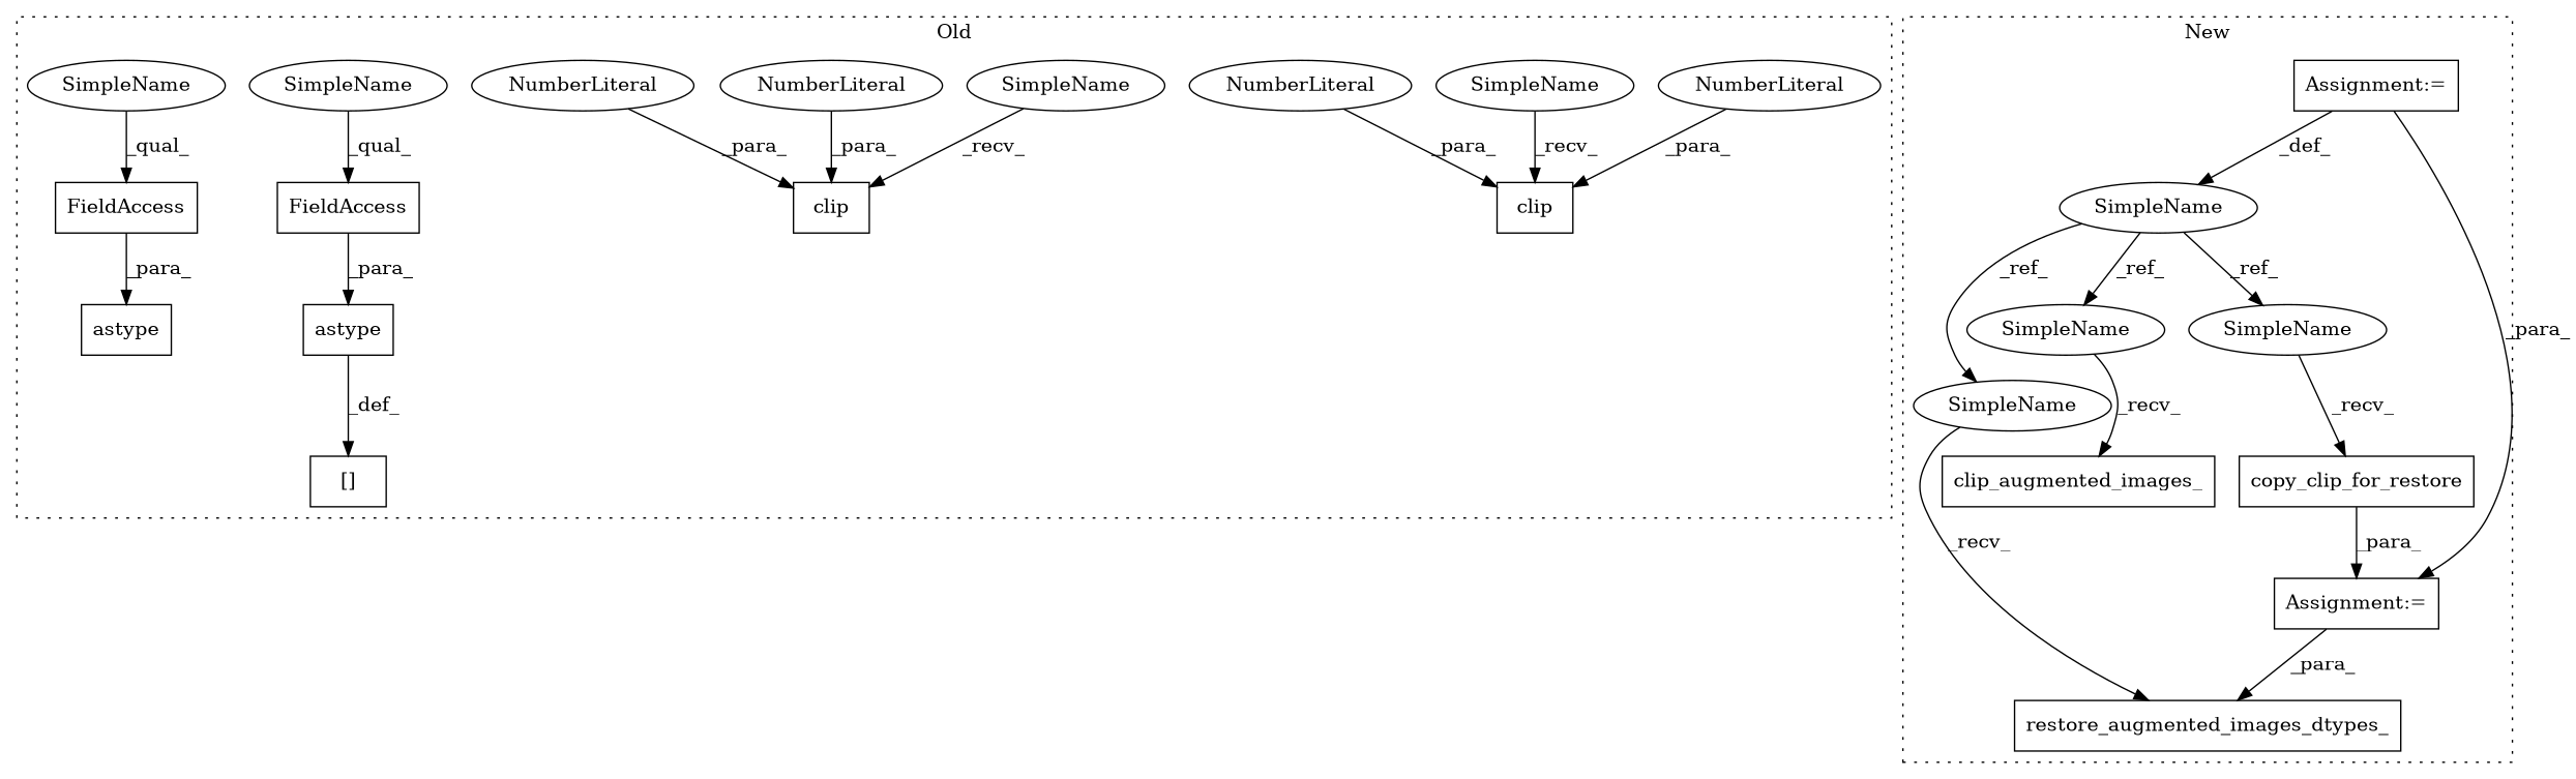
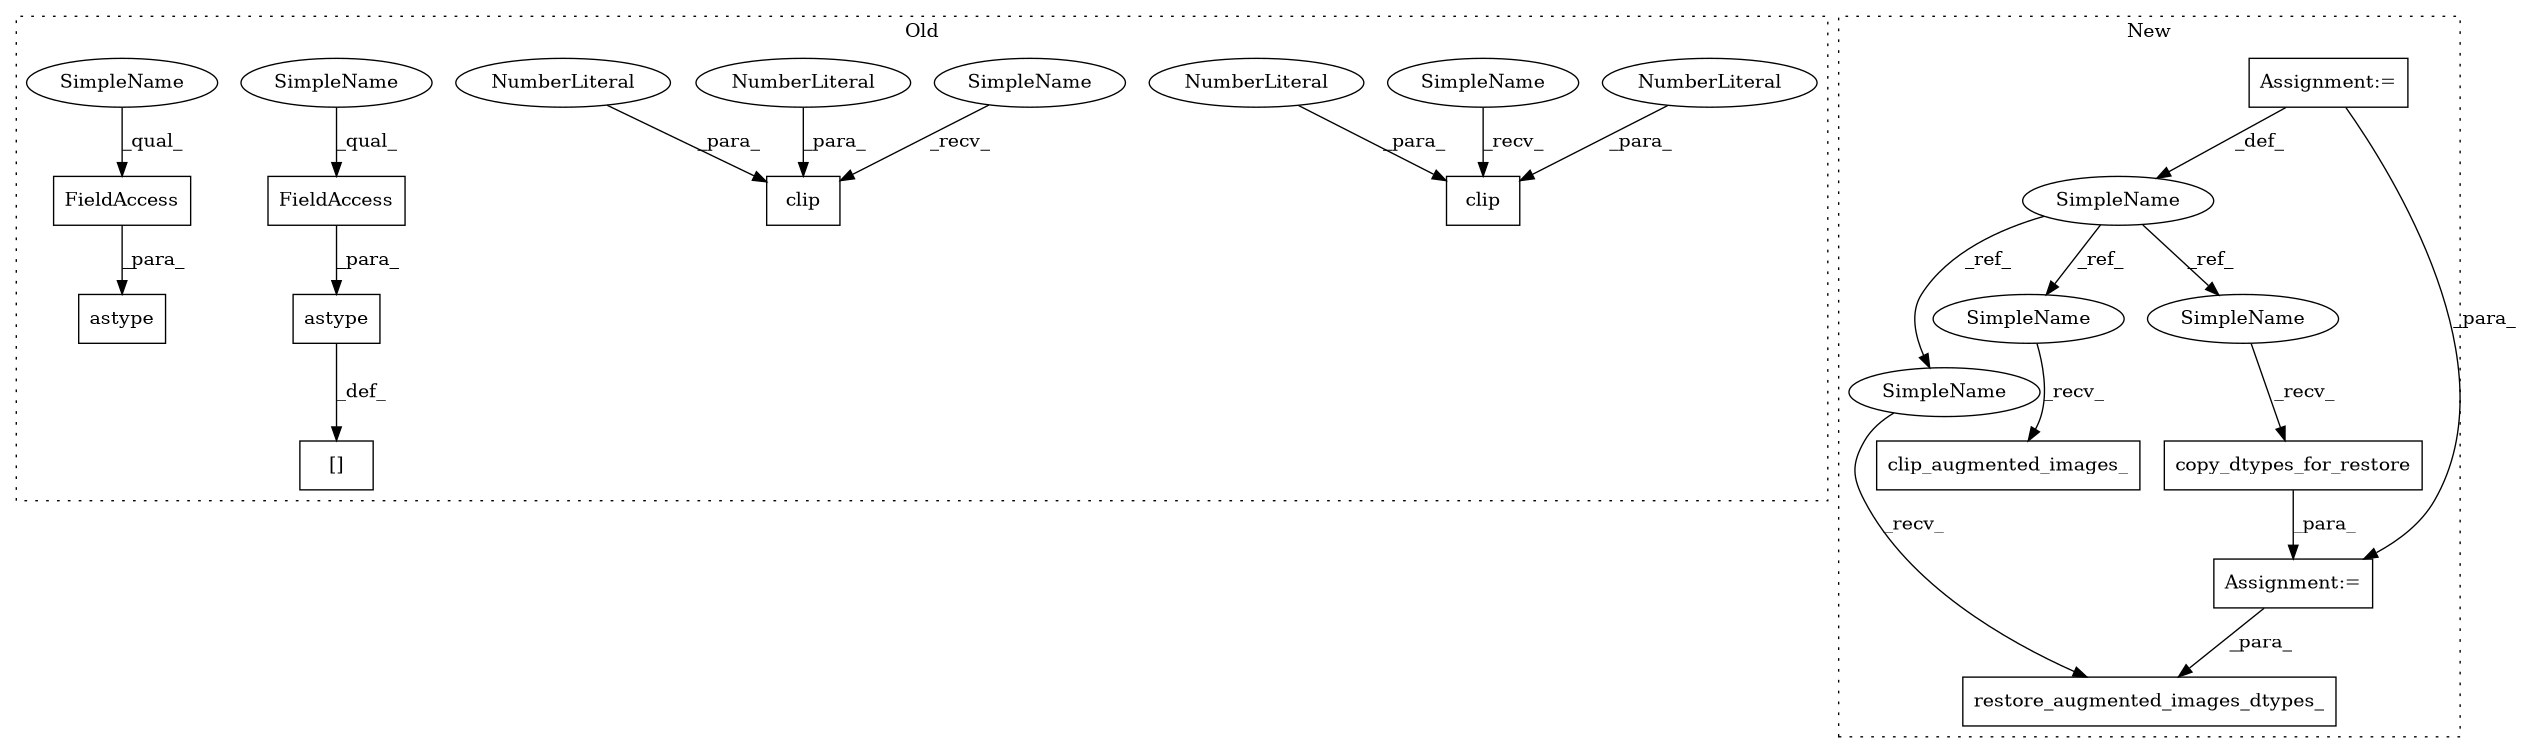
  digraph {
    node [a=42 l=4 s=26925 shape=box]
    n1 [a=32 l="7,1" label=astype s="26918,26936"]
    n2 [a=22 l=11 label=FieldAccess]
    n3 [a=2 l="7,1" label="[]" s="26902,26910"]
    n4 [a=32 l="5,1" label=clip s="26869,26891"]
    n5 [a=34 l=3 label=NumberLiteral s=26882 shape=ellipse]
    n6 [a=34 l=1 label=NumberLiteral s=26880 shape=ellipse]
    n7 [a=22 l=11 label=FieldAccess s=27275]
    n8 [a=32 l="7,1" label=astype s="27268,27286"]
    n9 [a=32 l="5,1" label=clip s="27217,27239"]
    n10 [a=34 l=3 label=NumberLiteral s=27230 shape=ellipse]
    n11 [a=34 l=1 label=NumberLiteral s=27228 shape=ellipse]
    n12 [l=5 label=SimpleName shape=ellipse]
    n13 [l=5 label=SimpleName s=26863 shape=ellipse]
    n14 [l=5 label=SimpleName s=27211 shape=ellipse]
    n15 [l=5 label=SimpleName s=27275 shape=ellipse]
-   n16 [a=32 l="24,1" label=copy_clip_for_restore s="26332,26362"]
+   n16 [a=32 l="24,1" label=copy_dtypes_for_restore s="26332,26362"]
    n17 [label=SimpleName s=26237 shape=ellipse]
    n18 [a=32 l="33,1" label=restore_augmented_images_dtypes_ s="27777,27829"]
    n19 [a=32 l="23,1" label=clip_augmented_images_ s="27706,27765"]
    n20 [a=7 l=1 label="Assignment:=" s=26326]
    n21 [a=7 label="Assignment:=" s=26237]
    n22 [label=SimpleName s=27772 shape=ellipse]
    n23 [label=SimpleName s=27701 shape=ellipse]
    n24 [label=SimpleName s=26327 shape=ellipse]
    subgraph cluster_1 {
      label=Old
      style=dotted
      n1
      n2
      n3
      n4
      n5
      n6
      n7
      n8
      n9
      n10
      n11
      n12
      n13
      n14
      n15
    }
    subgraph cluster_2 {
      label=New
      style=dotted
      n16
      n17
      n18
      n19
      n20
      n21
      n22
      n23
      n24
    }
    n1 -> n3 [label=_def_]
    n2 -> n1 [label=_para_]
    n5 -> n4 [label=_para_]
    n6 -> n4 [label=_para_]
    n7 -> n8 [label=_para_]
    n10 -> n9 [label=_para_]
    n11 -> n9 [label=_para_]
    n12 -> n2 [label=_qual_]
    n13 -> n4 [label=_recv_]
    n14 -> n9 [label=_recv_]
    n15 -> n7 [label=_qual_]
    n16 -> n20 [label=_para_]
    n17 -> n22 [label=_ref_]
    n17 -> n23 [label=_ref_]
    n17 -> n24 [label=_ref_]
    n20 -> n18 [label=_para_]
    n21 -> n17 [label=_def_]
    n21 -> n20 [label=_para_]
    n22 -> n18 [label=_recv_]
    n23 -> n19 [label=_recv_]
    n24 -> n16 [label=_recv_]
  }
